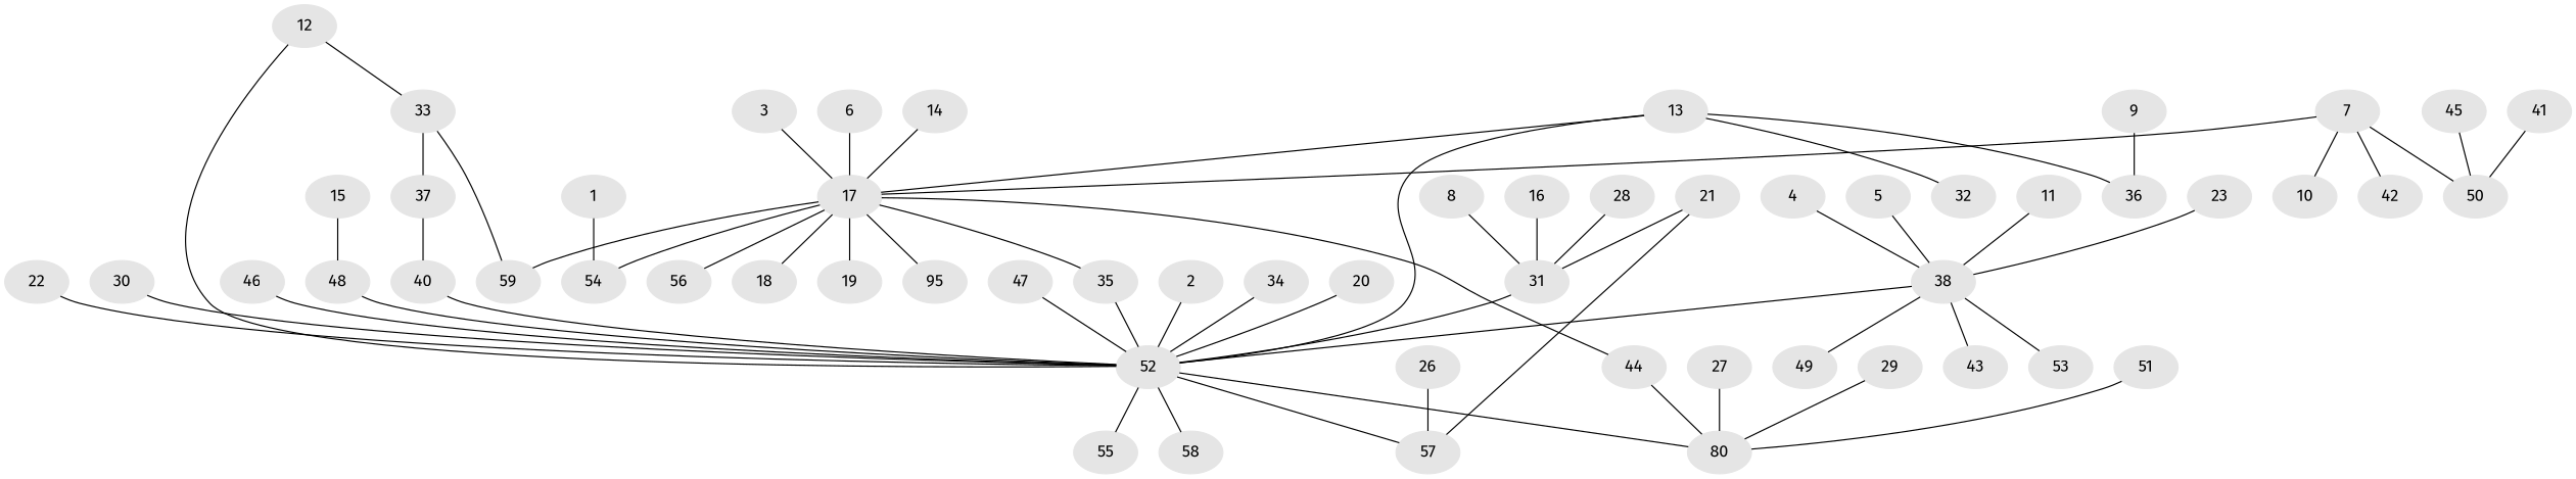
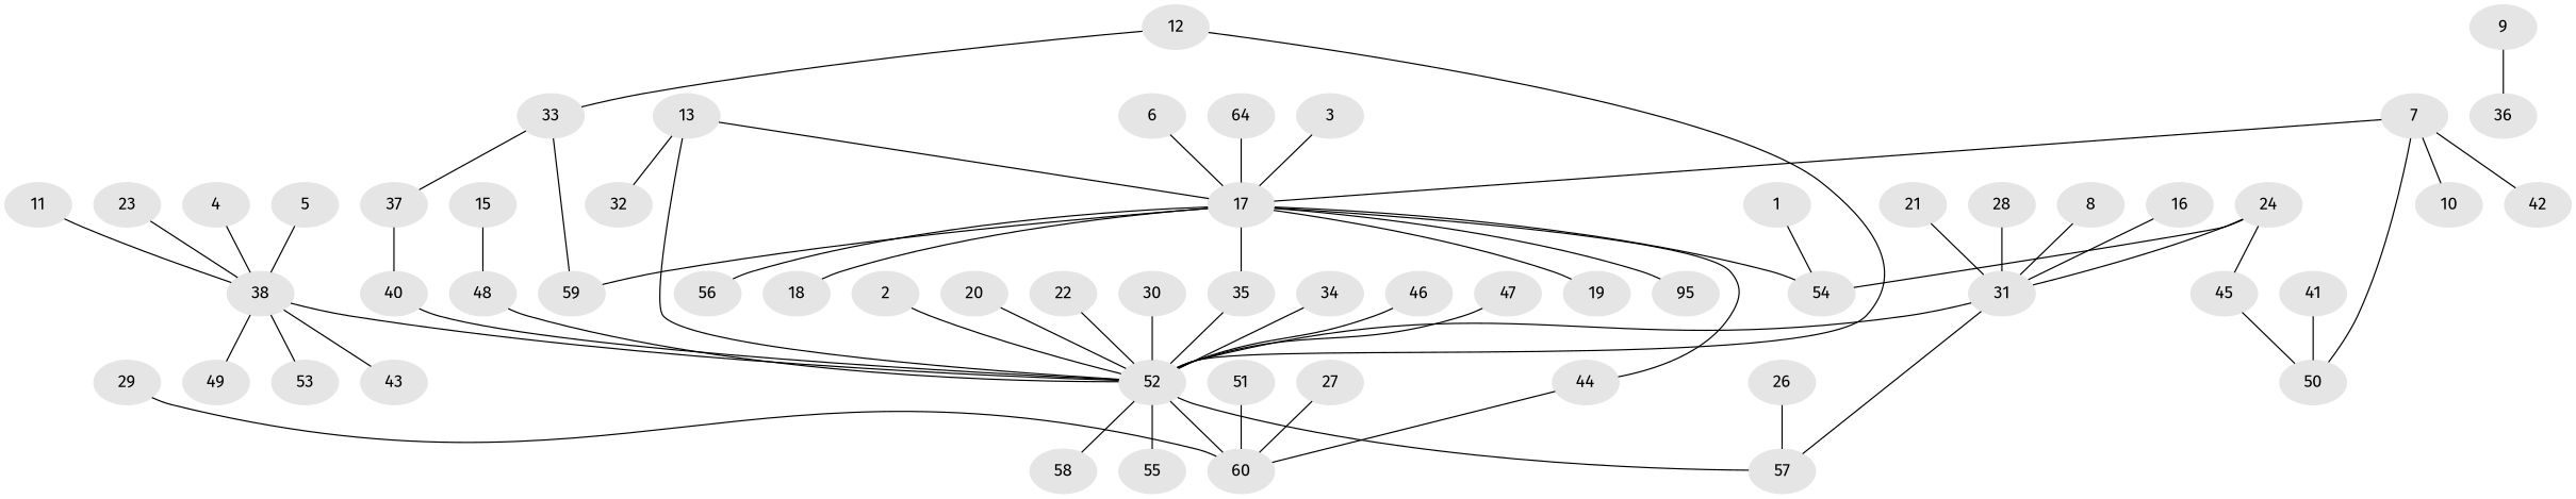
  graph {
    fontname="Fira Sans"
    node [color=gray90 fontname="Fira Sans" style=filled]
    edge [fontname="Fira Sans" weight=1.0]
    1
    54
    2
    52
    57
-   60 [label=80]
+   60
    55
    58
    3
    17
    18
    19
    n13 [label=95]
    35
    44
    56
    59
    4
    38
    43
    49
    53
    5
    6
    7
    10
    42
    50
    8
    31
    9
    36
    11
    12
    33
    37
    13
    32
-   14
+   14 [label=64]
    15
    48
    16
    20
    21
    22
    23
+   24
    45
    26
    27
    28
    29
    30
    40
    34
    41
    46
    47
    51
    1 -- 54
    2 -- 52
    52 -- 57
    52 -- 60
    52 -- 55
    52 -- 58
    3 -- 17
    17 -- 54
    17 -- 18
    17 -- 19
    17 -- n13
    17 -- 35
    17 -- 44
    17 -- 56 [weight=2.0]
    17 -- 59
    35 -- 52
    44 -- 60
    4 -- 38
    38 -- 52
    38 -- 43
    38 -- 49
    38 -- 53
    5 -- 38
    6 -- 17
    7 -- 17
    7 -- 10
    7 -- 42
    7 -- 50
    8 -- 31
    31 -- 52
-   21 -- 57
+   31 -- 57
    9 -- 36
    11 -- 38
    12 -- 52
    12 -- 33
    33 -- 59
    33 -- 37
    37 -- 40
    13 -- 52
    13 -- 17
-   13 -- 36
    13 -- 32
    14 -- 17
    15 -- 48
    48 -- 52
    16 -- 31
    20 -- 52
    21 -- 31
    22 -- 52
    23 -- 38
+   24 -- 54
+   24 -- 31
+   24 -- 45
    45 -- 50
    26 -- 57
    27 -- 60
    28 -- 31
    29 -- 60
    30 -- 52
    40 -- 52
    34 -- 52
    41 -- 50
    46 -- 52
    47 -- 52
    51 -- 60
  }
